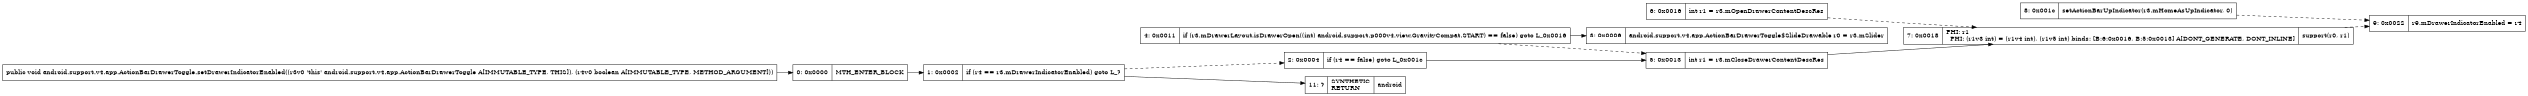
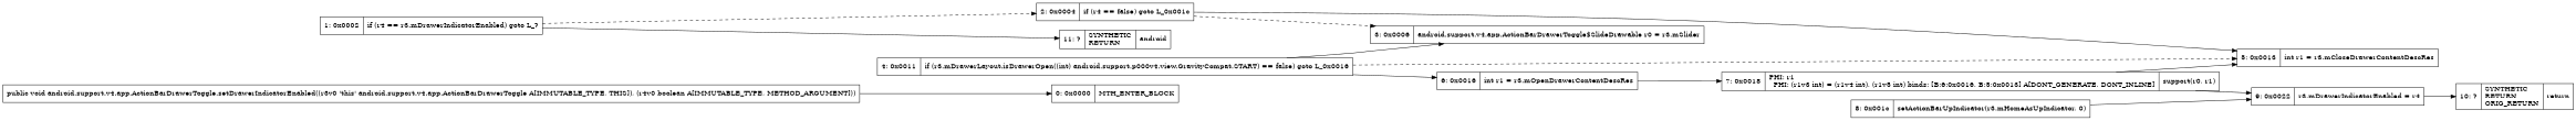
  digraph {
    rankdir=LR
    node [shape=record]
    n1 [label="{0\:\ 0x0000|MTH_ENTER_BLOCK\l}"]
    n2 [label="{1\:\ 0x0002|if (r4 == r3.mDrawerIndicatorEnabled) goto L_?\l}"]
    n3 [label="{2\:\ 0x0004|if (r4 == false) goto L_0x001c\l}"]
    n4 [label="{11\:\ ?|SYNTHETIC\lRETURN\l|android\l}"]
    n5 [label="{3\:\ 0x0006|android.support.v4.app.ActionBarDrawerToggle$SlideDrawable r0 = r3.mSlider\l}"]
    n6 [label="{5\:\ 0x0013|int r1 = r3.mCloseDrawerContentDescRes\l}"]
    n7 [label="{8\:\ 0x001c|setActionBarUpIndicator(r3.mHomeAsUpIndicator, 0)\l}"]
-   n8 [label="{9\:\ 0x0022|r9.mDrawerIndicatorEnabled = r4\l}"]
+   n8 [label="{9\:\ 0x0022|r3.mDrawerIndicatorEnabled = r4\l}"]
    n9 [label="{4\:\ 0x0011|if (r3.mDrawerLayout.isDrawerOpen((int) android.support.p000v4.view.GravityCompat.START) == false) goto L_0x0016\l}"]
    n10 [label="{6\:\ 0x0016|int r1 = r3.mOpenDrawerContentDescRes\l}"]
    n11 [label="{7\:\ 0x0018|PHI: r1 \l  PHI: (r1v3 int) = (r1v4 int), (r1v5 int) binds: [B:6:0x0016, B:5:0x0013] A[DONT_GENERATE, DONT_INLINE]\l|support(r0, r1)\l}"]
+   n12 [label="{10\:\ ?|SYNTHETIC\lRETURN\lORIG_RETURN\l|return\l}"]
    n13 [label="{public void android.support.v4.app.ActionBarDrawerToggle.setDrawerIndicatorEnabled((r3v0 'this' android.support.v4.app.ActionBarDrawerToggle A[IMMUTABLE_TYPE, THIS]), (r4v0 boolean A[IMMUTABLE_TYPE, METHOD_ARGUMENT])) }"]
-   n1 -> n2
    n2 -> n3 [style=dashed]
    n2 -> n4
+   n3 -> n5 [style=dashed]
    n3 -> n6
-   n6 -> n11
-   n7 -> n8 [style=dashed]
+   n11 -> n6
+   n7 -> n8
+   n8 -> n12
    n9 -> n5
    n9 -> n6 [style=dashed]
-   n10 -> n11 [style=dashed]
-   n11 -> n8 [style=dashed]
+   n9 -> n10
+   n10 -> n11
+   n11 -> n8
    n13 -> n1
  }
